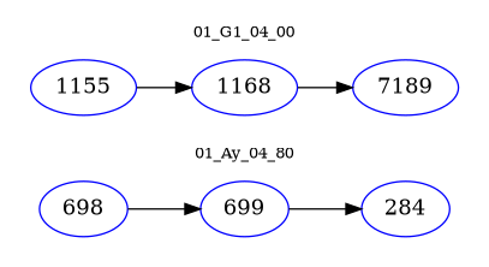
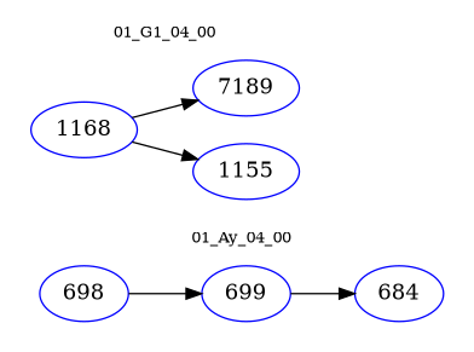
  digraph {
    rankdir=LR
    node [color=blue]
    edge [color=black]
    n1 [label=698]
    n2 [label=699]
-   n3 [label=284]
+   n3 [label=684]
    n4 [label=1155]
    n5 [label=1168]
    n6 [label=7189]
    subgraph cluster_1 {
      color=white
      fontsize=10
-     label="01_Ay_04_80"
+     label="01_Ay_04_00"
      n1
      n2
      n3
    }
    subgraph cluster_2 {
      color=white
      fontsize=10
      label="01_G1_04_00"
      n4
      n5
      n6
    }
    n1 -> n2
    n2 -> n3
-   n4 -> n5
+   n5 -> n4
    n5 -> n6
  }
